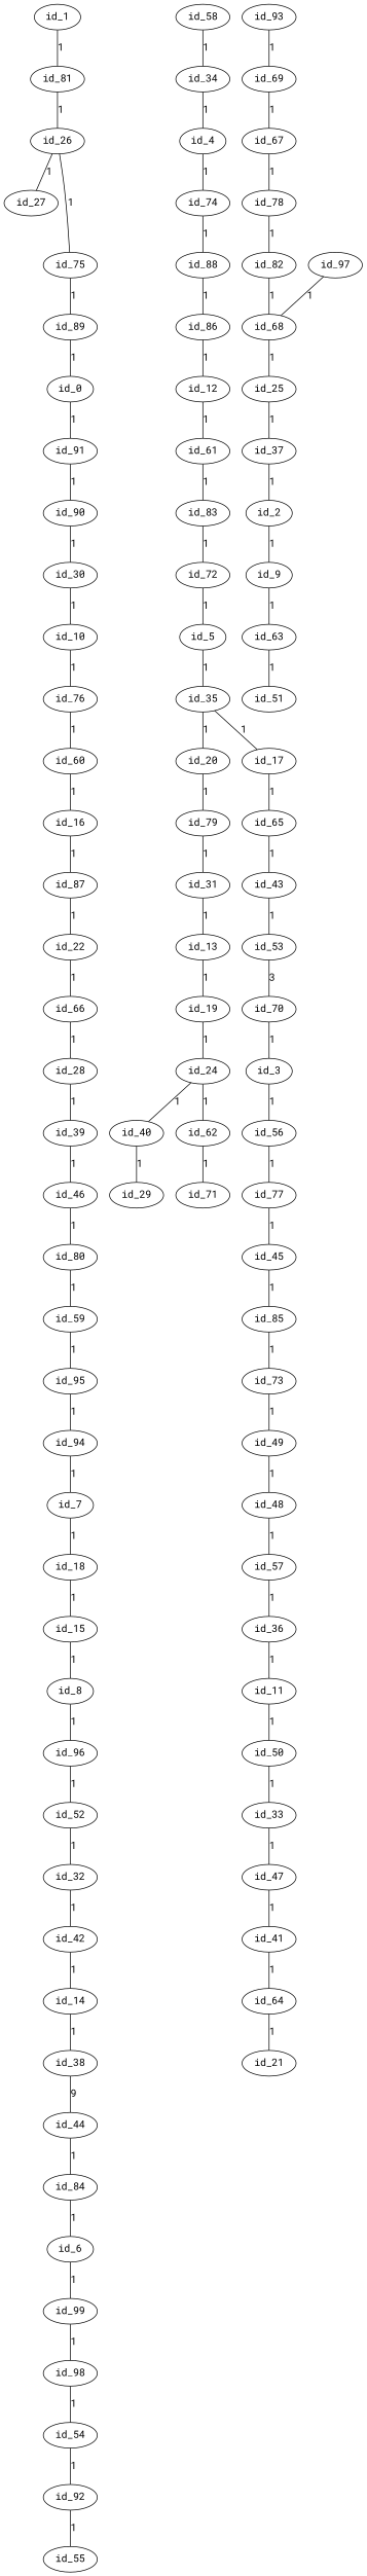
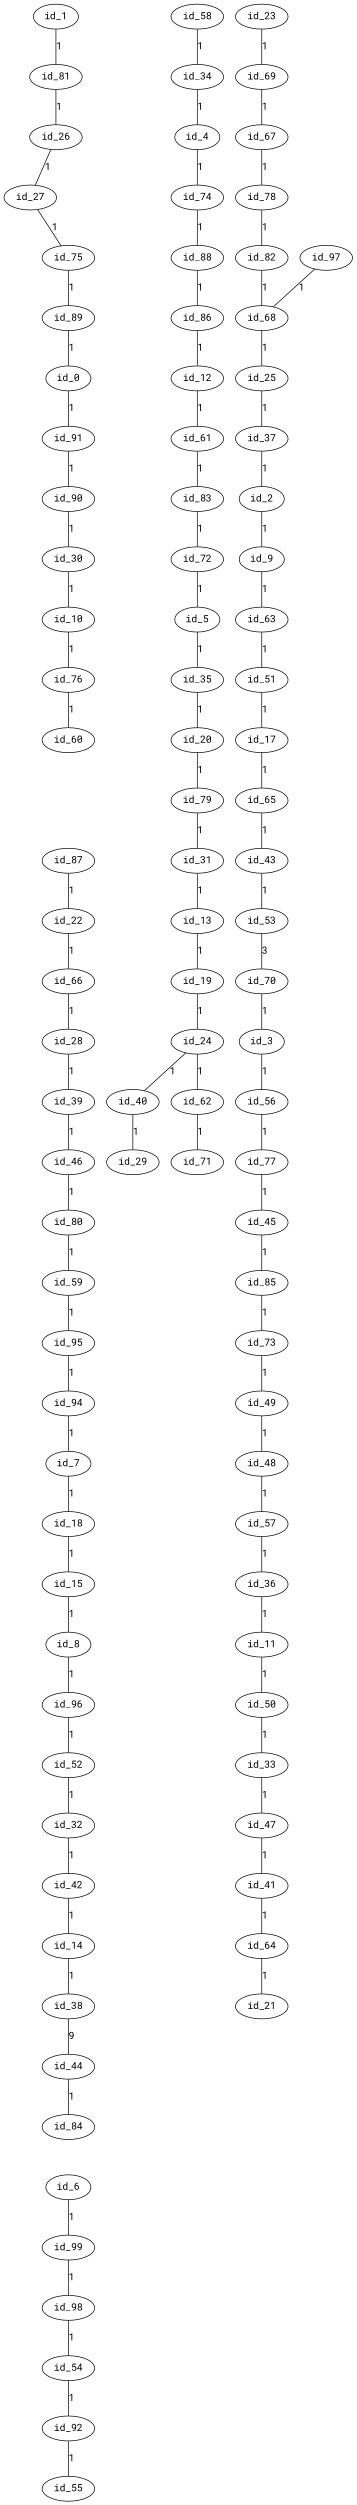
  graph {
    fontname="Roboto Mono"
    node [fontname="Roboto Mono"]
    edge [fontname="Roboto Mono"]
    id_0
    id_91
    id_90
    id_1
    id_81
    id_26
    id_2
    id_9
    id_63
    id_3
    id_56
    id_77
    id_4
    id_74
    id_88
    id_5
    id_35
    id_20
    id_6
    id_99
    id_98
    id_7
    id_18
    id_15
    id_8
    id_96
    id_52
    id_51
    id_10
    id_76
    id_60
    id_11
    id_50
    id_33
    id_12
    id_61
    id_83
    id_13
    id_19
    id_24
    id_14
    id_38
    id_44
-   id_16
    id_87
    id_22
    id_17
    id_65
    id_43
    id_40
    id_62
    id_79
    id_31
    id_58
    id_34
    id_66
    id_28
-   id_23 [label=id_93]
+   id_23
    id_69
    id_67
    id_29
    id_71
    id_25
    id_37
    id_27
    id_75
    id_89
    id_39
    id_46
    id_30
    id_32
    id_42
    id_47
    id_41
    id_36
    id_84
    id_80
    id_64
    id_21
    id_53
    id_70
    id_45
    id_85
    id_73
    id_59
    id_48
    id_57
    id_49
    id_54
    id_92
    id_55
    id_95
    id_94
    id_72
    id_78
    id_82
    id_68
    id_86
    id_97
    id_0 -- id_91 [label=1]
    id_91 -- id_90 [label=1]
    id_90 -- id_30 [label=1]
    id_1 -- id_81 [label=1]
    id_81 -- id_26 [label=1]
    id_26 -- id_27 [label=1]
    id_2 -- id_9 [label=1]
    id_9 -- id_63 [label=1]
    id_63 -- id_51 [label=1]
    id_3 -- id_56 [label=1]
    id_56 -- id_77 [label=1]
    id_77 -- id_45 [label=1]
    id_4 -- id_74 [label=1]
    id_74 -- id_88 [label=1]
    id_88 -- id_86 [label=1]
    id_5 -- id_35 [label=1]
    id_35 -- id_20 [label=1]
    id_20 -- id_79 [label=1]
    id_6 -- id_99 [label=1]
    id_99 -- id_98 [label=1]
    id_98 -- id_54 [label=1]
    id_7 -- id_18 [label=1]
    id_18 -- id_15 [label=1]
    id_15 -- id_8 [label=1]
    id_8 -- id_96 [label=1]
    id_96 -- id_52 [label=1]
    id_52 -- id_32 [label=1]
-   id_35 -- id_17 [label=1]
+   id_51 -- id_17 [label=1]
    id_10 -- id_76 [label=1]
    id_76 -- id_60 [label=1]
-   id_60 -- id_16 [label=1]
    id_11 -- id_50 [label=1]
    id_50 -- id_33 [label=1]
    id_33 -- id_47 [label=1]
    id_12 -- id_61 [label=1]
    id_61 -- id_83 [label=1]
    id_83 -- id_72 [label=1]
    id_13 -- id_19 [label=1]
    id_19 -- id_24 [label=1]
    id_24 -- id_40 [label=1]
    id_24 -- id_62 [label=1]
    id_14 -- id_38 [label=1]
    id_38 -- id_44 [label=9]
    id_44 -- id_84 [label=1]
-   id_16 -- id_87 [label=1]
    id_87 -- id_22 [label=1]
    id_22 -- id_66 [label=1]
    id_17 -- id_65 [label=1]
    id_65 -- id_43 [label=1]
    id_43 -- id_53 [label=1]
    id_40 -- id_29 [label=1]
    id_62 -- id_71 [label=1]
    id_79 -- id_31 [label=1]
    id_31 -- id_13 [label=1]
    id_58 -- id_34 [label=1]
    id_34 -- id_4 [label=1]
    id_66 -- id_28 [label=1]
    id_28 -- id_39 [label=1]
    id_23 -- id_69 [label=1]
    id_69 -- id_67 [label=1]
    id_67 -- id_78 [label=1]
    id_25 -- id_37 [label=1]
    id_37 -- id_2 [label=1]
-   id_26 -- id_75 [label=1]
+   id_27 -- id_75 [label=1]
    id_75 -- id_89 [label=1]
    id_89 -- id_0 [label=1]
    id_39 -- id_46 [label=1]
    id_46 -- id_80 [label=1]
    id_30 -- id_10 [label=1]
    id_32 -- id_42 [label=1]
    id_42 -- id_14 [label=1]
    id_47 -- id_41 [label=1]
    id_41 -- id_64 [label=1]
    id_36 -- id_11 [label=1]
-   id_84 -- id_6 [label=1]
    id_80 -- id_59 [label=1]
    id_64 -- id_21 [label=1]
    id_53 -- id_70 [label=3]
    id_70 -- id_3 [label=1]
    id_45 -- id_85 [label=1]
    id_85 -- id_73 [label=1]
    id_73 -- id_49 [label=1]
    id_59 -- id_95 [label=1]
    id_48 -- id_57 [label=1]
    id_57 -- id_36 [label=1]
    id_49 -- id_48 [label=1]
    id_54 -- id_92 [label=1]
    id_92 -- id_55 [label=1]
    id_95 -- id_94 [label=1]
    id_94 -- id_7 [label=1]
    id_72 -- id_5 [label=1]
    id_78 -- id_82 [label=1]
    id_82 -- id_68 [label=1]
    id_68 -- id_25 [label=1]
    id_86 -- id_12 [label=1]
    id_97 -- id_68 [label=1]
  }
